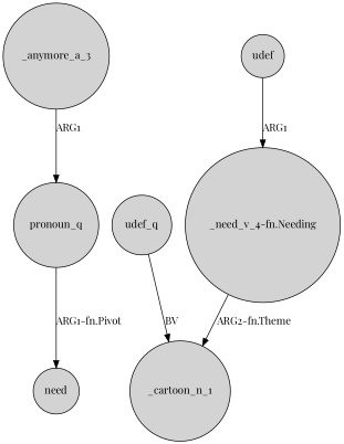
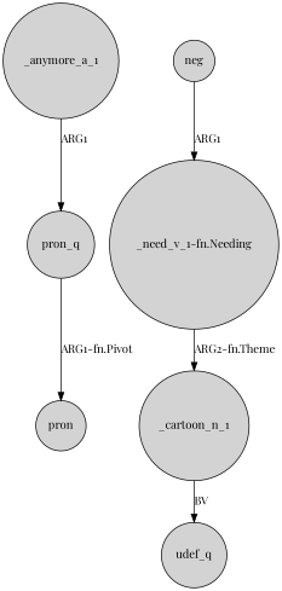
  digraph {
    fontname="Playfair Display"
    node [fontname="Playfair Display" shape=circle style=filled]
    edge [fontname="Playfair Display"]
-   _anymore_a_1 [label=_anymore_a_3]
-   pronoun_q
-   "_need_v_1-fn.Needing" [label="_need_v_4-fn.Needing"]
+   _anymore_a_1
+   pronoun_q [label=pron_q]
+   "_need_v_1-fn.Needing"
    _cartoon_n_1
-   neg [label=udef]
+   neg
    udef_q
-   pron [label=need]
+   pron
    _anymore_a_1 -> pronoun_q [label=ARG1]
    pronoun_q -> pron [label="ARG1-fn.Pivot"]
    "_need_v_1-fn.Needing" -> _cartoon_n_1 [label="ARG2-fn.Theme"]
    neg -> "_need_v_1-fn.Needing" [label=ARG1]
-   udef_q -> _cartoon_n_1 [label=BV]
+   _cartoon_n_1 -> udef_q [label=BV]
  }
